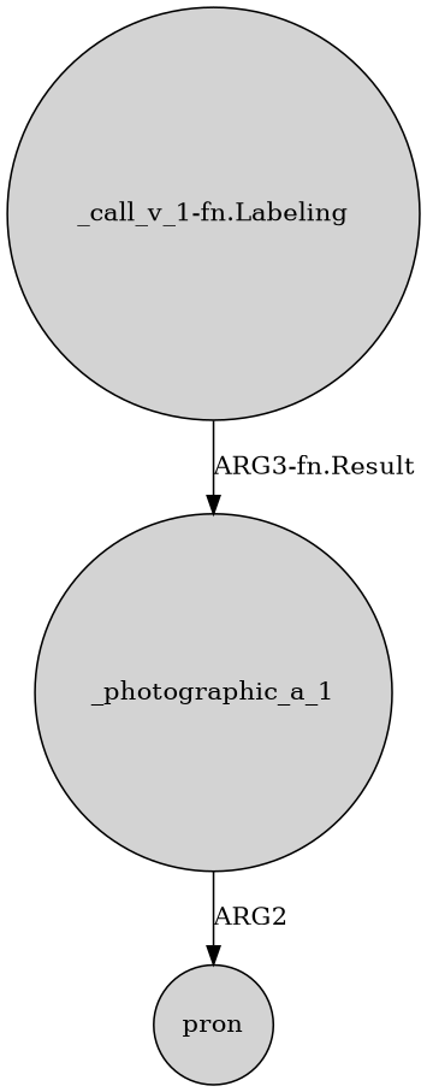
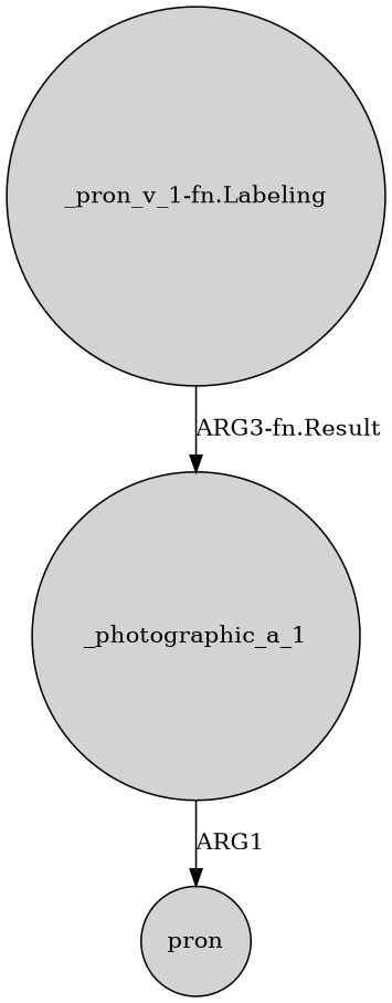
  digraph {
    node [shape=circle style=filled]
-   "_call_v_1-fn.Labeling"
+   "_call_v_1-fn.Labeling" [label="_pron_v_1-fn.Labeling"]
    _photographic_a_1
    pron
    "_call_v_1-fn.Labeling" -> _photographic_a_1 [label="ARG3-fn.Result"]
-   _photographic_a_1 -> pron [label=ARG2]
+   _photographic_a_1 -> pron [label=ARG1]
  }
